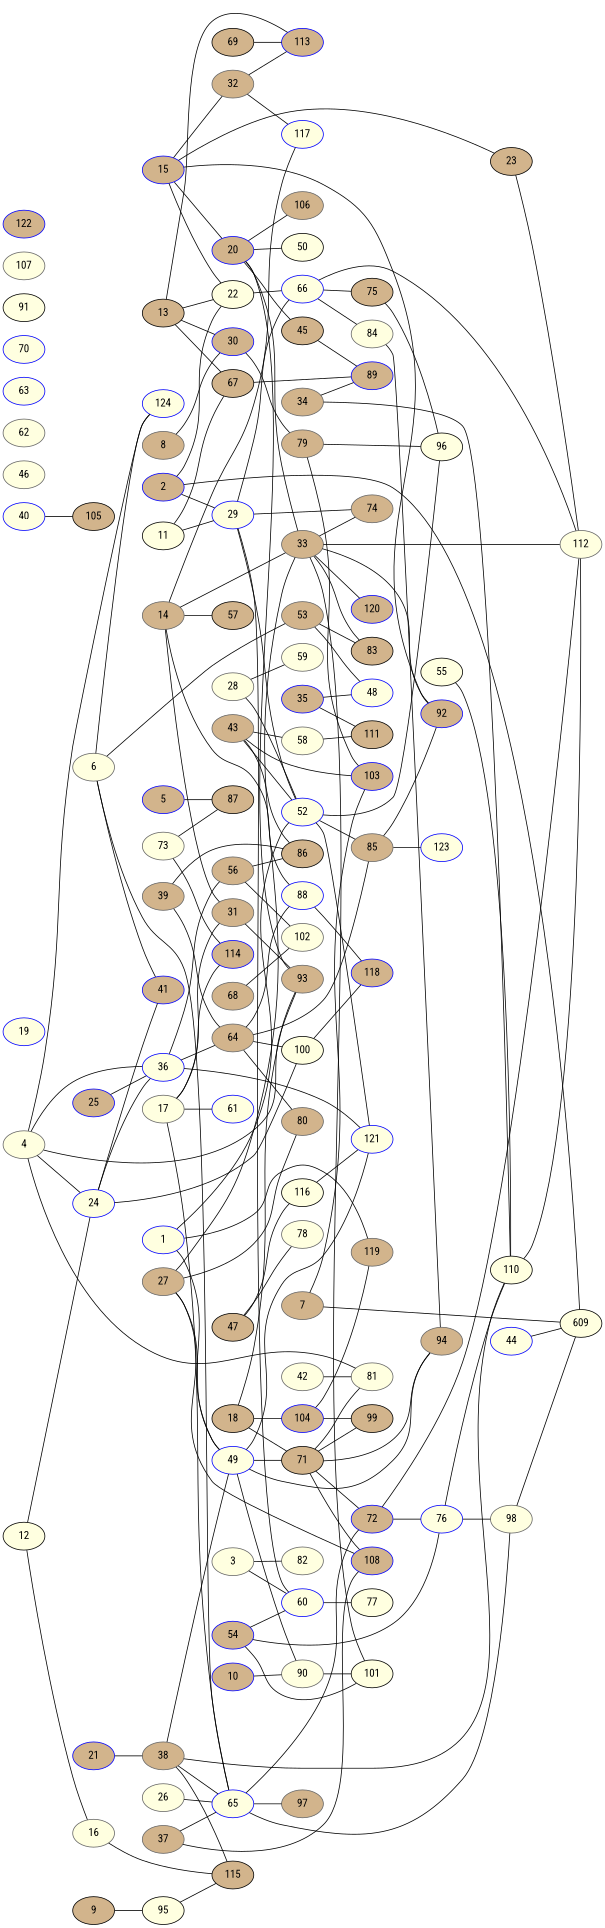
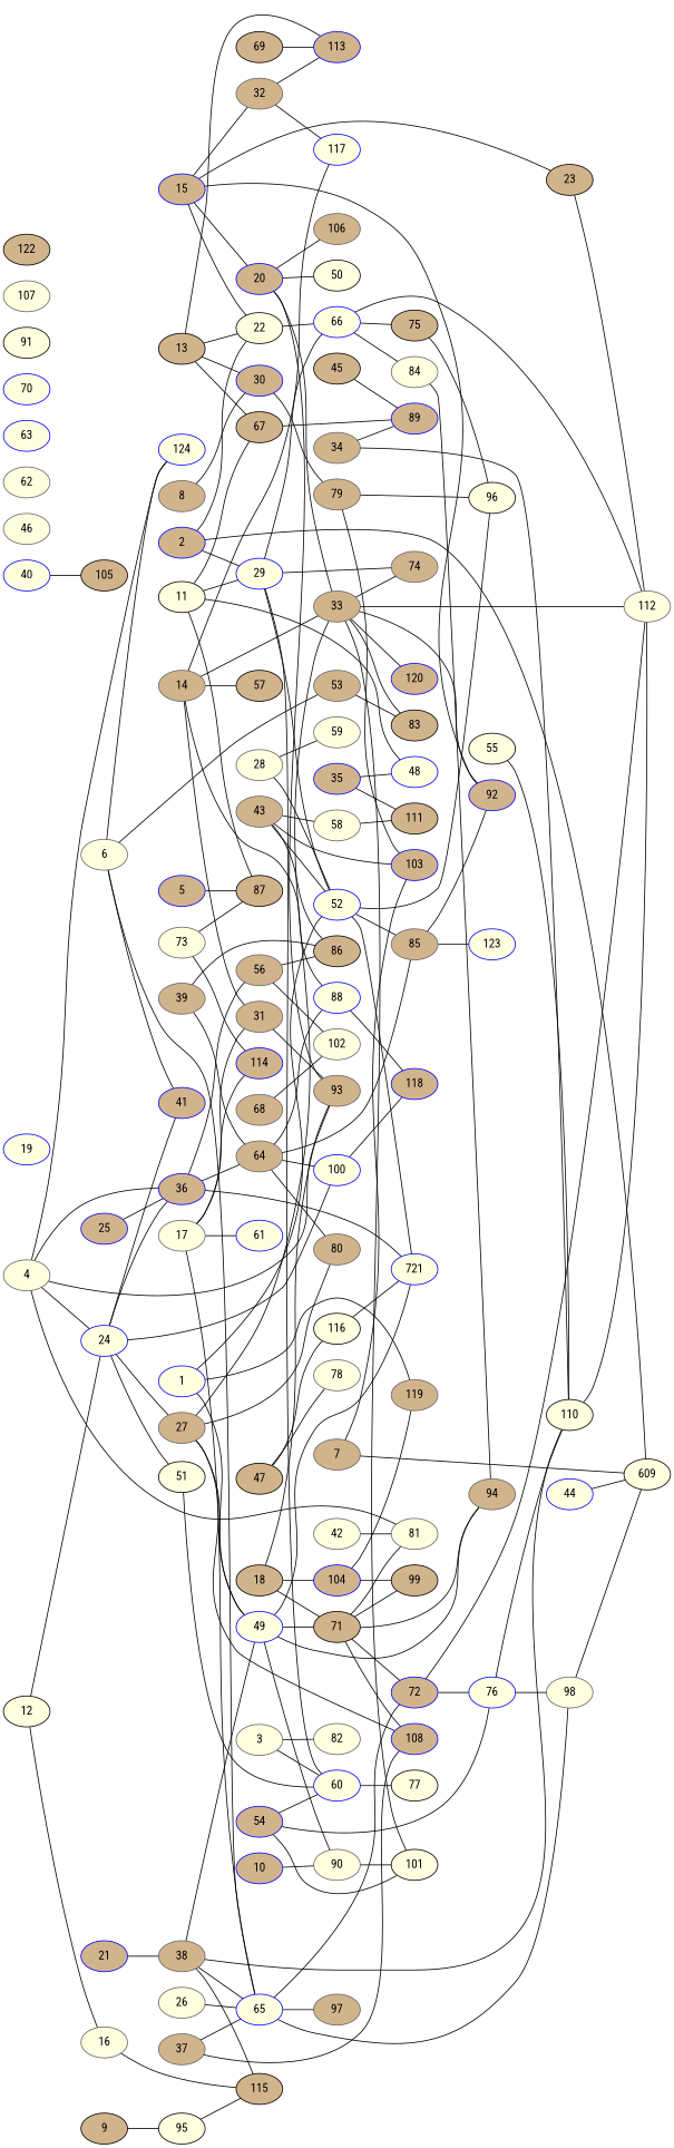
  graph {
    fontname="Roboto Condensed"
    rankdir=LR
    node [color=gray40 fillcolor=tan fontname="Roboto Condensed" style=filled]
    edge [fontname="Roboto Condensed"]
    1 [color=blue fillcolor=lightyellow]
    49 [color=blue fillcolor=lightyellow]
    52 [color=blue fillcolor=lightyellow]
    119
    90 [fillcolor=lightyellow]
    71 [color=black]
-   121 [color=blue fillcolor=lightyellow]
+   121 [color=blue fillcolor=lightyellow label=721]
    94
    85
    96 [color=black fillcolor=lightyellow]
    2 [color=blue]
    22 [color=black fillcolor=lightyellow]
    29 [color=blue fillcolor=lightyellow]
    n14 [color=black fillcolor=lightyellow label=609]
    66 [color=blue fillcolor=lightyellow]
    60 [color=blue fillcolor=lightyellow]
    74
    3 [fillcolor=lightyellow]
    82 [fillcolor=lightyellow]
    77 [color=black fillcolor=lightyellow]
    4 [fillcolor=lightyellow]
    24 [color=blue fillcolor=lightyellow]
-   36 [color=blue fillcolor=lightyellow]
+   36 [color=blue]
    81 [fillcolor=lightyellow]
    93
    124 [color=blue fillcolor=lightyellow]
    41 [color=blue]
    27
-   100 [color=black fillcolor=lightyellow]
+   51 [color=black fillcolor=lightyellow]
+   100 [color=blue fillcolor=lightyellow]
    56
    64
    5 [color=blue]
    87 [color=black]
    6 [fillcolor=lightyellow]
    53
    65 [color=blue fillcolor=lightyellow]
    83 [color=black]
    72 [color=blue]
    97
    98 [fillcolor=lightyellow]
    7
    103 [color=blue]
    30 [color=blue]
    8
    79
    9 [color=black]
    95 [color=black fillcolor=lightyellow]
    115 [color=black]
    10 [color=blue]
    101 [color=black fillcolor=lightyellow]
    11 [color=black fillcolor=lightyellow]
    48 [color=blue fillcolor=lightyellow]
    67 [color=black]
    89 [color=blue]
    12 [color=black fillcolor=lightyellow]
    16 [fillcolor=lightyellow]
    13 [color=black]
    113 [color=blue]
    14
    31
    33
    57 [color=black]
    88 [color=blue fillcolor=lightyellow]
    117 [color=blue fillcolor=lightyellow]
    92 [color=blue]
    112 [fillcolor=lightyellow]
    120 [color=blue]
    118 [color=blue]
    15 [color=blue]
    20 [color=blue]
    23 [color=black]
    32
    45 [color=black]
    50 [color=black fillcolor=lightyellow]
    106
    17 [fillcolor=lightyellow]
    61 [color=blue fillcolor=lightyellow]
    114 [color=blue]
    18 [color=black]
    104 [color=blue]
    108 [color=blue]
    99 [color=black]
    19 [color=blue fillcolor=lightyellow]
    21 [color=blue]
    38
    110 [color=black fillcolor=lightyellow]
    75 [color=black]
    84 [fillcolor=lightyellow]
    80
    25 [color=blue]
    26 [fillcolor=lightyellow]
    28 [fillcolor=lightyellow]
    59 [fillcolor=lightyellow]
    34
    35 [color=blue]
    111 [color=black]
    86 [color=black]
    102 [fillcolor=lightyellow]
    37
    39
    40 [color=blue fillcolor=lightyellow]
    105 [color=black]
    42 [fillcolor=lightyellow]
    43
    58 [fillcolor=lightyellow]
    44 [color=blue fillcolor=lightyellow]
    46 [fillcolor=lightyellow]
    47 [color=black]
    78 [fillcolor=lightyellow]
    116 [color=black fillcolor=lightyellow]
    123 [color=blue fillcolor=lightyellow]
    54 [color=blue]
    76 [color=blue fillcolor=lightyellow]
    55 [color=black fillcolor=lightyellow]
    62 [fillcolor=lightyellow]
    63 [color=blue fillcolor=lightyellow]
    68
    69 [color=black]
    70 [color=blue fillcolor=lightyellow]
    73 [fillcolor=lightyellow]
    91 [color=black fillcolor=lightyellow]
    107 [fillcolor=lightyellow]
-   122 [color=blue]
+   122 [color=black]
    1 -- 49
    1 -- 52
    1 -- 119
    49 -- 90
    49 -- 71
    49 -- 121
    49 -- 94
    52 -- 121
    52 -- 85
    52 -- 96
    90 -- 101
    71 -- 94
    71 -- 81
    71 -- 72
    71 -- 108
    71 -- 99
    85 -- 92
    85 -- 123
    2 -- 22
    2 -- 29
    2 -- n14
    22 -- 66
    29 -- 52
    29 -- 66
    29 -- 60
    29 -- 74
    66 -- 112
    66 -- 75
    66 -- 84
    60 -- 77
    3 -- 60
    3 -- 82
    4 -- 24
    4 -- 36
    4 -- 81
    4 -- 93
    4 -- 124
    24 -- 36
    24 -- 41
+   24 -- 27
+   24 -- 51
    24 -- 100
    36 -- 121
    36 -- 56
    36 -- 64
    27 -- 49
    27 -- 33
    27 -- 108
    27 -- 80
+   51 -- 60
    100 -- 118
    56 -- 86
    56 -- 102
    64 -- 85
    64 -- 100
    64 -- 88
    64 -- 80
    5 -- 87
    6 -- 124
    6 -- 41
    6 -- 53
    6 -- 65
    53 -- 83
    65 -- 72
    65 -- 97
    65 -- 98
    72 -- 112
    72 -- 76
    98 -- n14
    7 -- n14
    7 -- 103
    30 -- 79
    8 -- 30
    79 -- 96
    79 -- 103
    9 -- 95
    95 -- 115
    10 -- 90
    11 -- 29
-   53 -- 48
+   11 -- 87
+   11 -- 48
    11 -- 67
    67 -- 89
    12 -- 24
    12 -- 16
    16 -- 115
    13 -- 22
    13 -- 30
    13 -- 67
    13 -- 113
    14 -- 31
    14 -- 33
    14 -- 57
    14 -- 88
    14 -- 117
    31 -- 93
    33 -- 74
    33 -- 83
    33 -- 101
    33 -- 92
    33 -- 112
    33 -- 120
    88 -- 118
    15 -- 22
    15 -- 92
    15 -- 20
    15 -- 23
    15 -- 32
    20 -- 93
    20 -- 33
-   20 -- 45
    20 -- 50
    20 -- 106
    23 -- 112
    32 -- 113
    32 -- 117
    45 -- 89
    17 -- 65
    17 -- 31
    17 -- 61
    17 -- 114
    18 -- 71
    18 -- 93
    18 -- 104
    104 -- 119
    104 -- 99
    21 -- 38
    38 -- 49
    38 -- 65
    38 -- 115
    38 -- 110
    110 -- 112
    75 -- 96
    84 -- 94
    25 -- 36
    26 -- 65
    28 -- 52
    28 -- 59
    34 -- 89
    34 -- 110
    35 -- 48
    35 -- 111
    37 -- 65
    37 -- 108
    39 -- 64
    39 -- 86
    40 -- 105
    42 -- 81
    43 -- 52
    43 -- 103
    43 -- 86
    43 -- 58
    58 -- 111
    44 -- n14
    47 -- 78
    47 -- 116
    116 -- 121
    54 -- 60
    54 -- 101
    54 -- 76
    76 -- 98
    76 -- 110
    55 -- 110
    68 -- 102
    69 -- 113
    73 -- 87
    73 -- 114
  }
